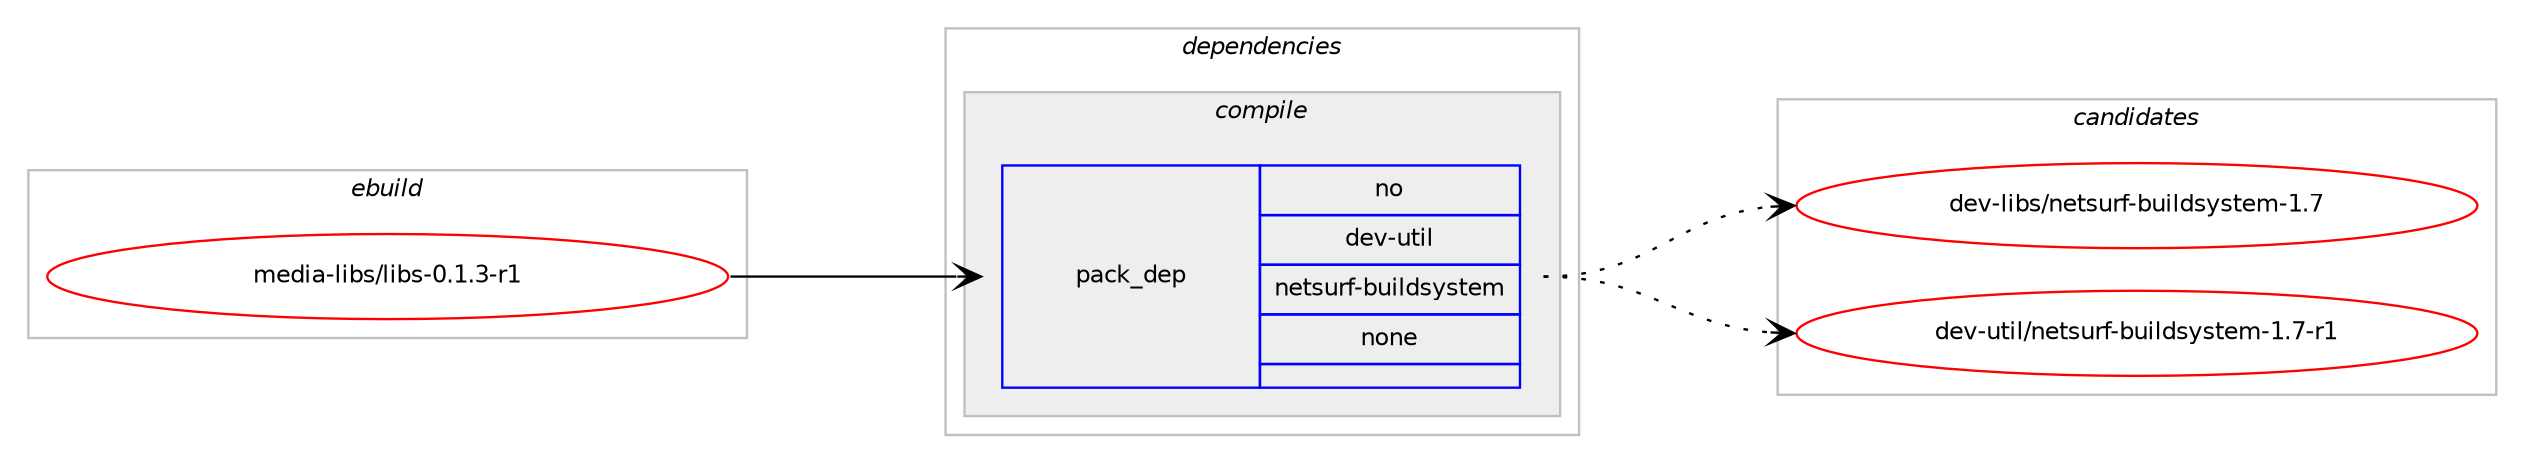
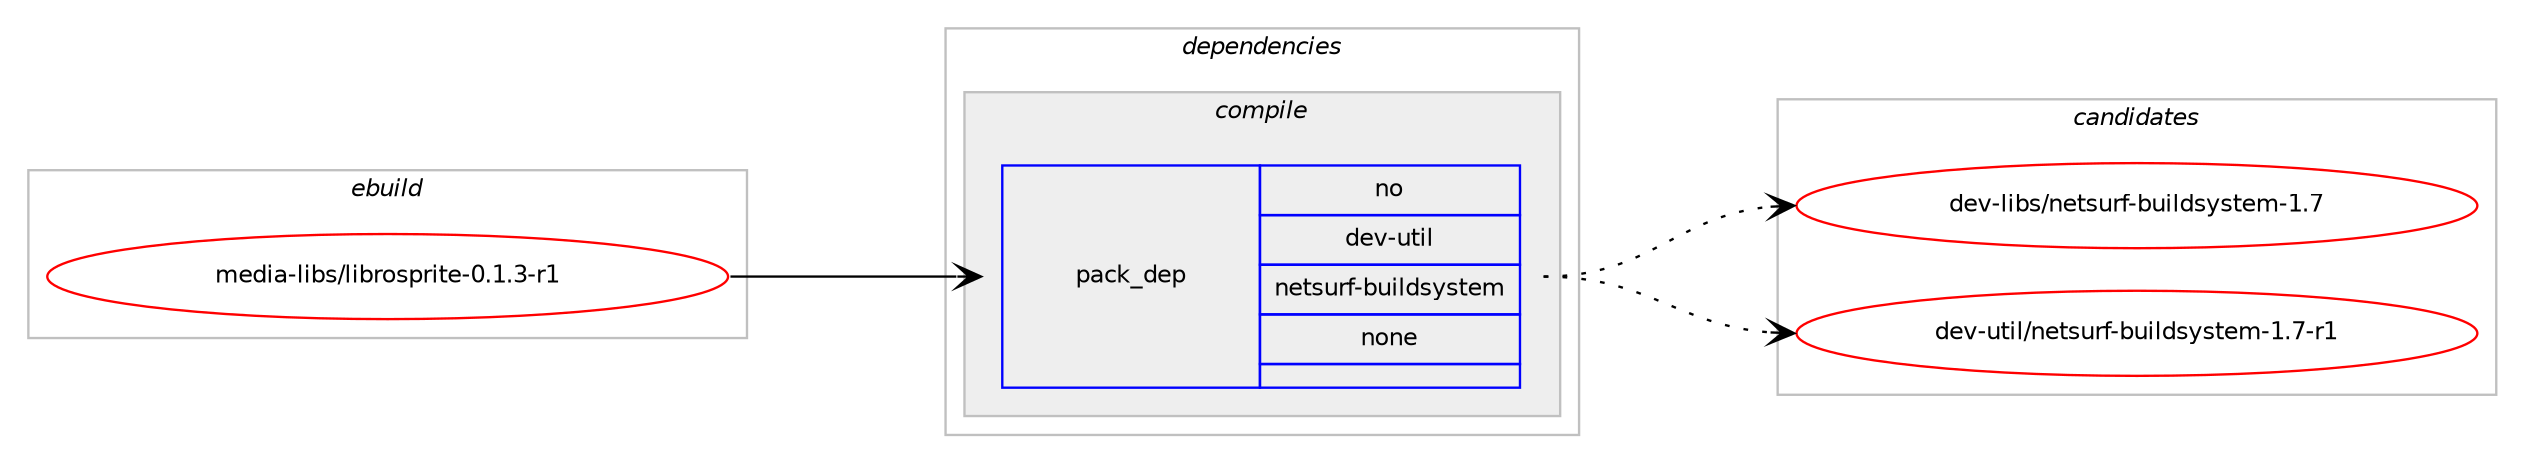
  digraph {
    compound=true
    concentrate=true
    fontname=Helvetica
    fontsize=10
    newrank=true
    rankdir=LR
    ranksep=1.5
    node [color=red fontname=Helvetica fontsize=10]
    edge [arrowhead=vee headport=w style=dotted tailport=e weight=100]
-   n1 [label="media-libs/libs-0.1.3-r1" width=4]
+   n1 [label="media-libs/librosprite-0.1.3-r1" width=4]
    n2 [color=blue label=<<TABLE BORDER="0" CELLBORDER="1" CELLSPACING="0" CELLPADDING="4" WIDTH="220"><TR><TD ROWSPAN="6" CELLPADDING="30">pack_dep</TD></TR><TR><TD WIDTH="110">no</TD></TR><TR><TD>dev-util</TD></TR><TR><TD>netsurf-buildsystem</TD></TR><TR><TD>none</TD></TR><TR><TD></TD></TR></TABLE>> shape=none]
    n3 [label="dev-libs/netsurf-buildsystem-1.7" width=4]
    n4 [label="dev-util/netsurf-buildsystem-1.7-r1" width=4]
    subgraph cluster_1 {
      color=gray
      label=<<i>ebuild</i>>
      rank=same
      n1
    }
    subgraph cluster_2 {
      color=gray
      label=<<i>dependencies</i>>
      subgraph cluster_3 {
        color=gray
        fillcolor="#eeeeee"
        label=<<i>compile</i>>
        style=filled
        subgraph sub_4 {
          color=gray
          fillcolor="#eeeeee"
          label=<<i>compile</i>>
          style=filled
          n2
        }
      }
      subgraph cluster_5 {
        color=gray
        fillcolor="#eeeeee"
        label=<<i>compile and run</i>>
        style=filled
      }
      subgraph cluster_6 {
        color=gray
        fillcolor="#eeeeee"
        label=<<i>run</i>>
        style=filled
      }
    }
    subgraph cluster_7 {
      color=gray
      label=<<i>candidates</i>>
      rank=same
      subgraph sub_8 {
        color=black
        label=<<i>candidates</i>>
        nodesep=1
        rank=same
        n3
        n4
      }
    }
    n1 -> n2 [style=solid weight=20]
    n2 -> n3
    n2 -> n4
  }
